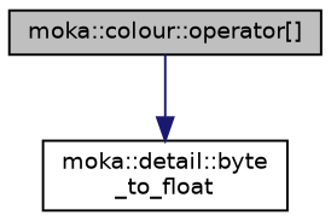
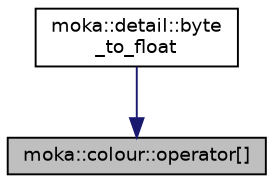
  digraph {
    rankdir=TB
    node [color=black fontname=Helvetica fontsize=10 shape=record style=filled]
    n1 [fillcolor=grey75 fontcolor=black height=0.2 label="moka::colour::operator[]" width=0.4]
    n2 [fillcolor=white height=0.2 label="moka::detail::byte\l_to_float" width=0.4]
-   n1 -> n2 [color=midnightblue fontname=Helvetica fontsize=10 labelfontname=Helvetica labelfontsize=10 style=solid]
+   n2 -> n1 [color=midnightblue fontname=Helvetica fontsize=10 labelfontname=Helvetica labelfontsize=10 style=solid]
  }
